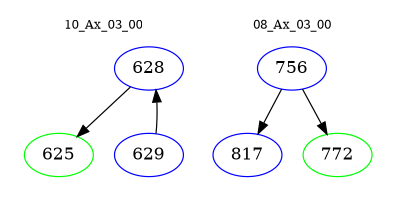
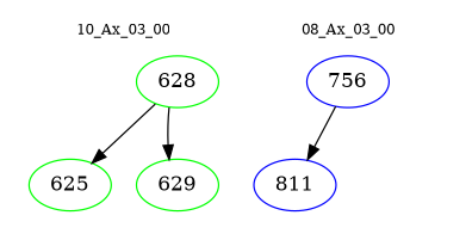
  digraph {
    node [color=blue]
    edge [color=black]
-   n1 [label=628]
+   n1 [color=green label=628]
    n2 [color=green label=625]
-   n3 [label=629]
+   n3 [color=green label=629]
    n4 [label=756]
-   n5 [label=817]
-   n6 [color=green label=772]
+   n5 [label=811]
    subgraph cluster_1 {
      color=white
      fontsize=10
      label="10_Ax_03_00"
      n1
      n2
      n3
    }
    subgraph cluster_2 {
      color=white
      fontsize=10
      label="08_Ax_03_00"
      n4
      n5
-     n6
    }
    n1 -> n2
-   n3 -> n1
+   n1 -> n3
    n4 -> n5
-   n4 -> n6
  }
